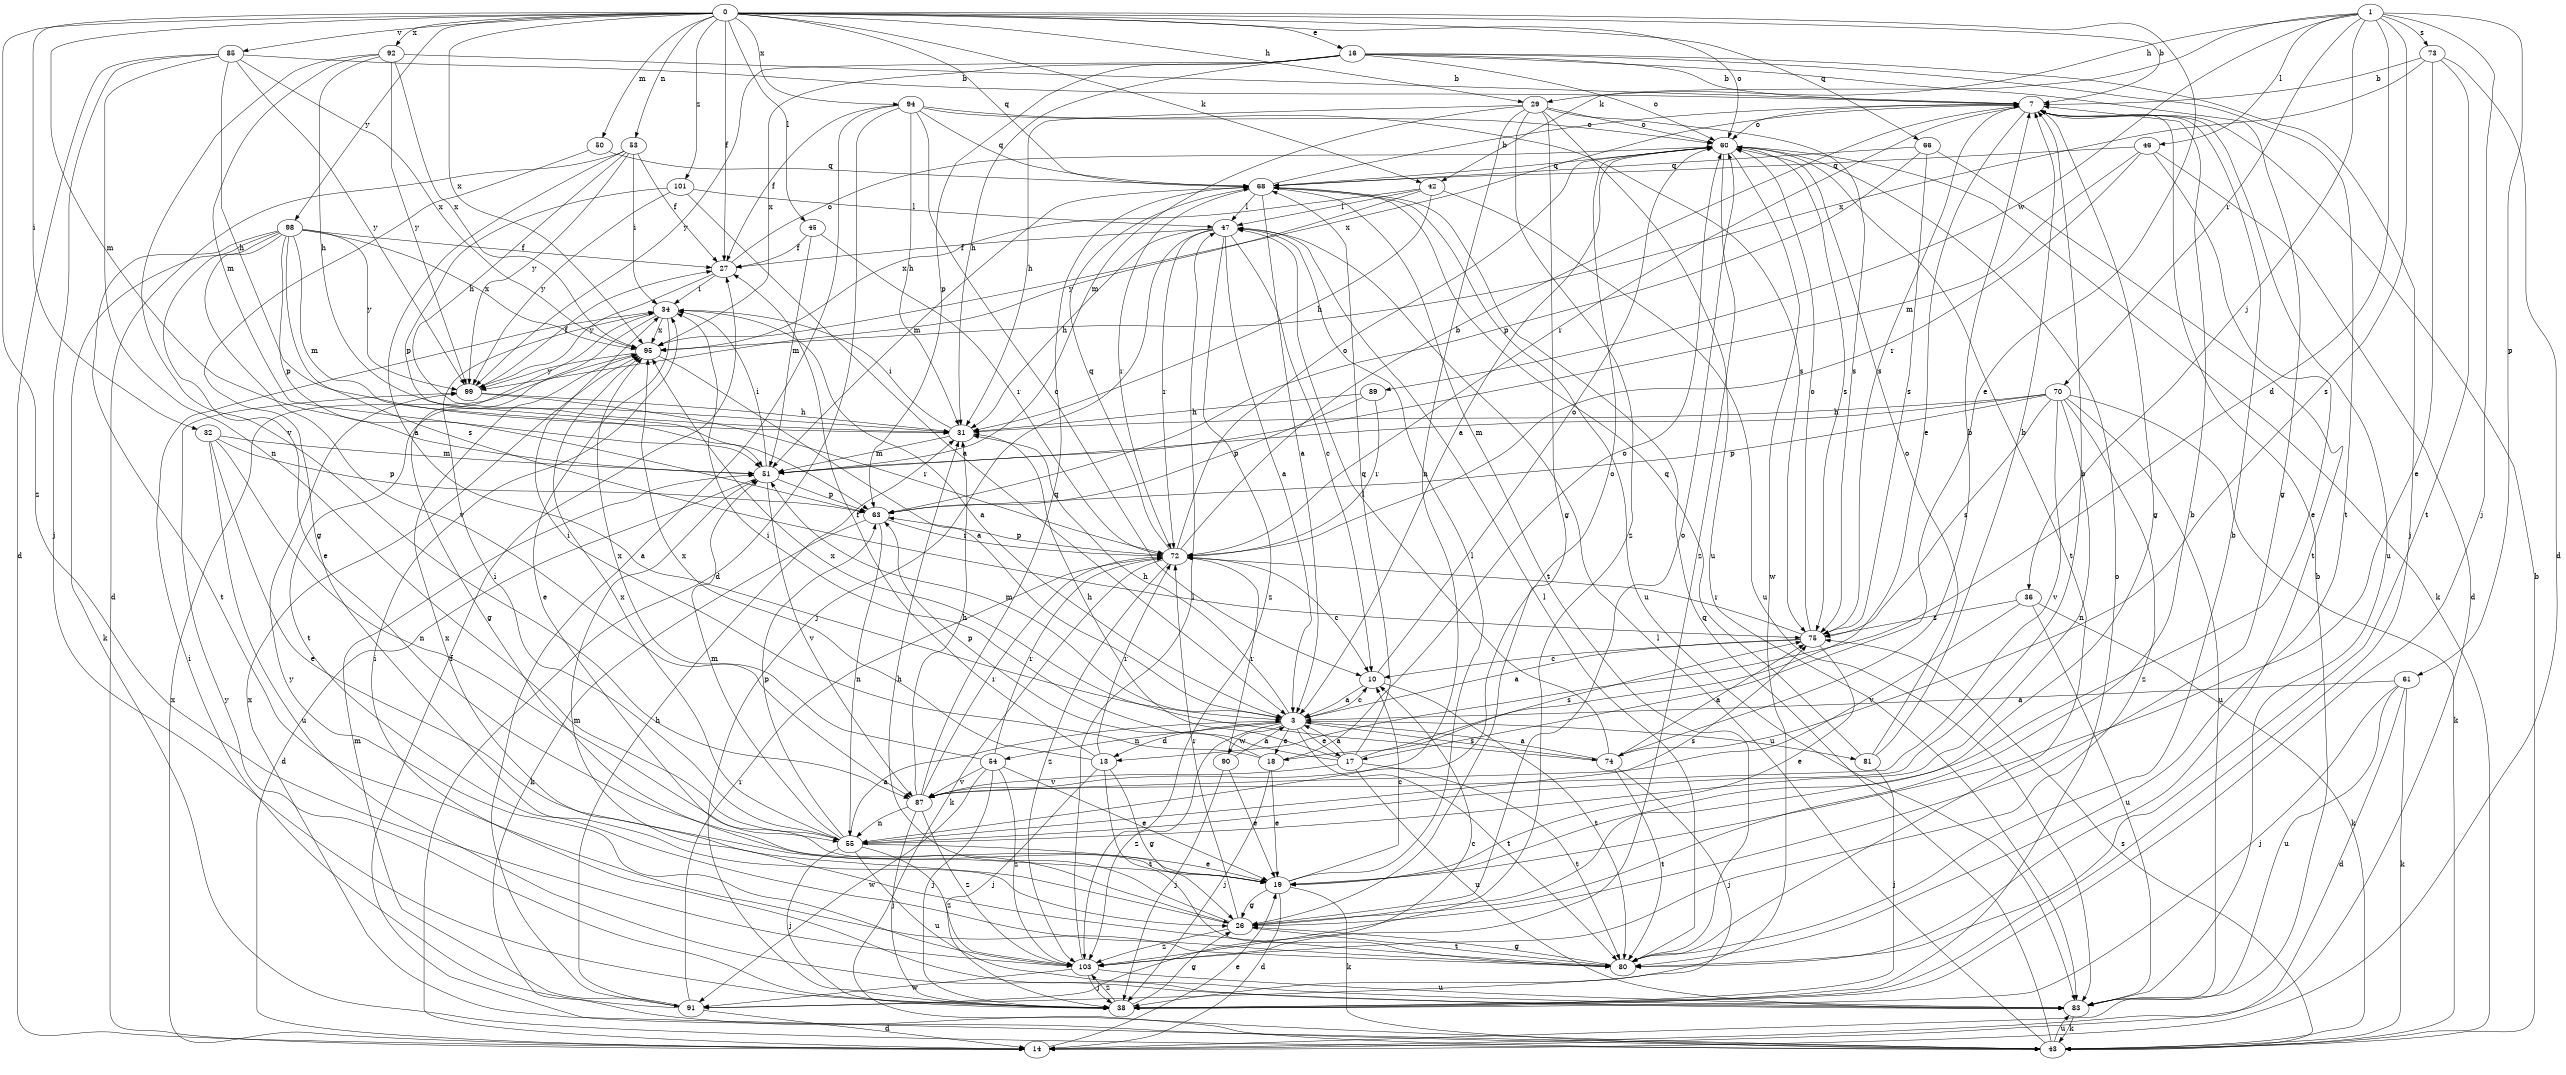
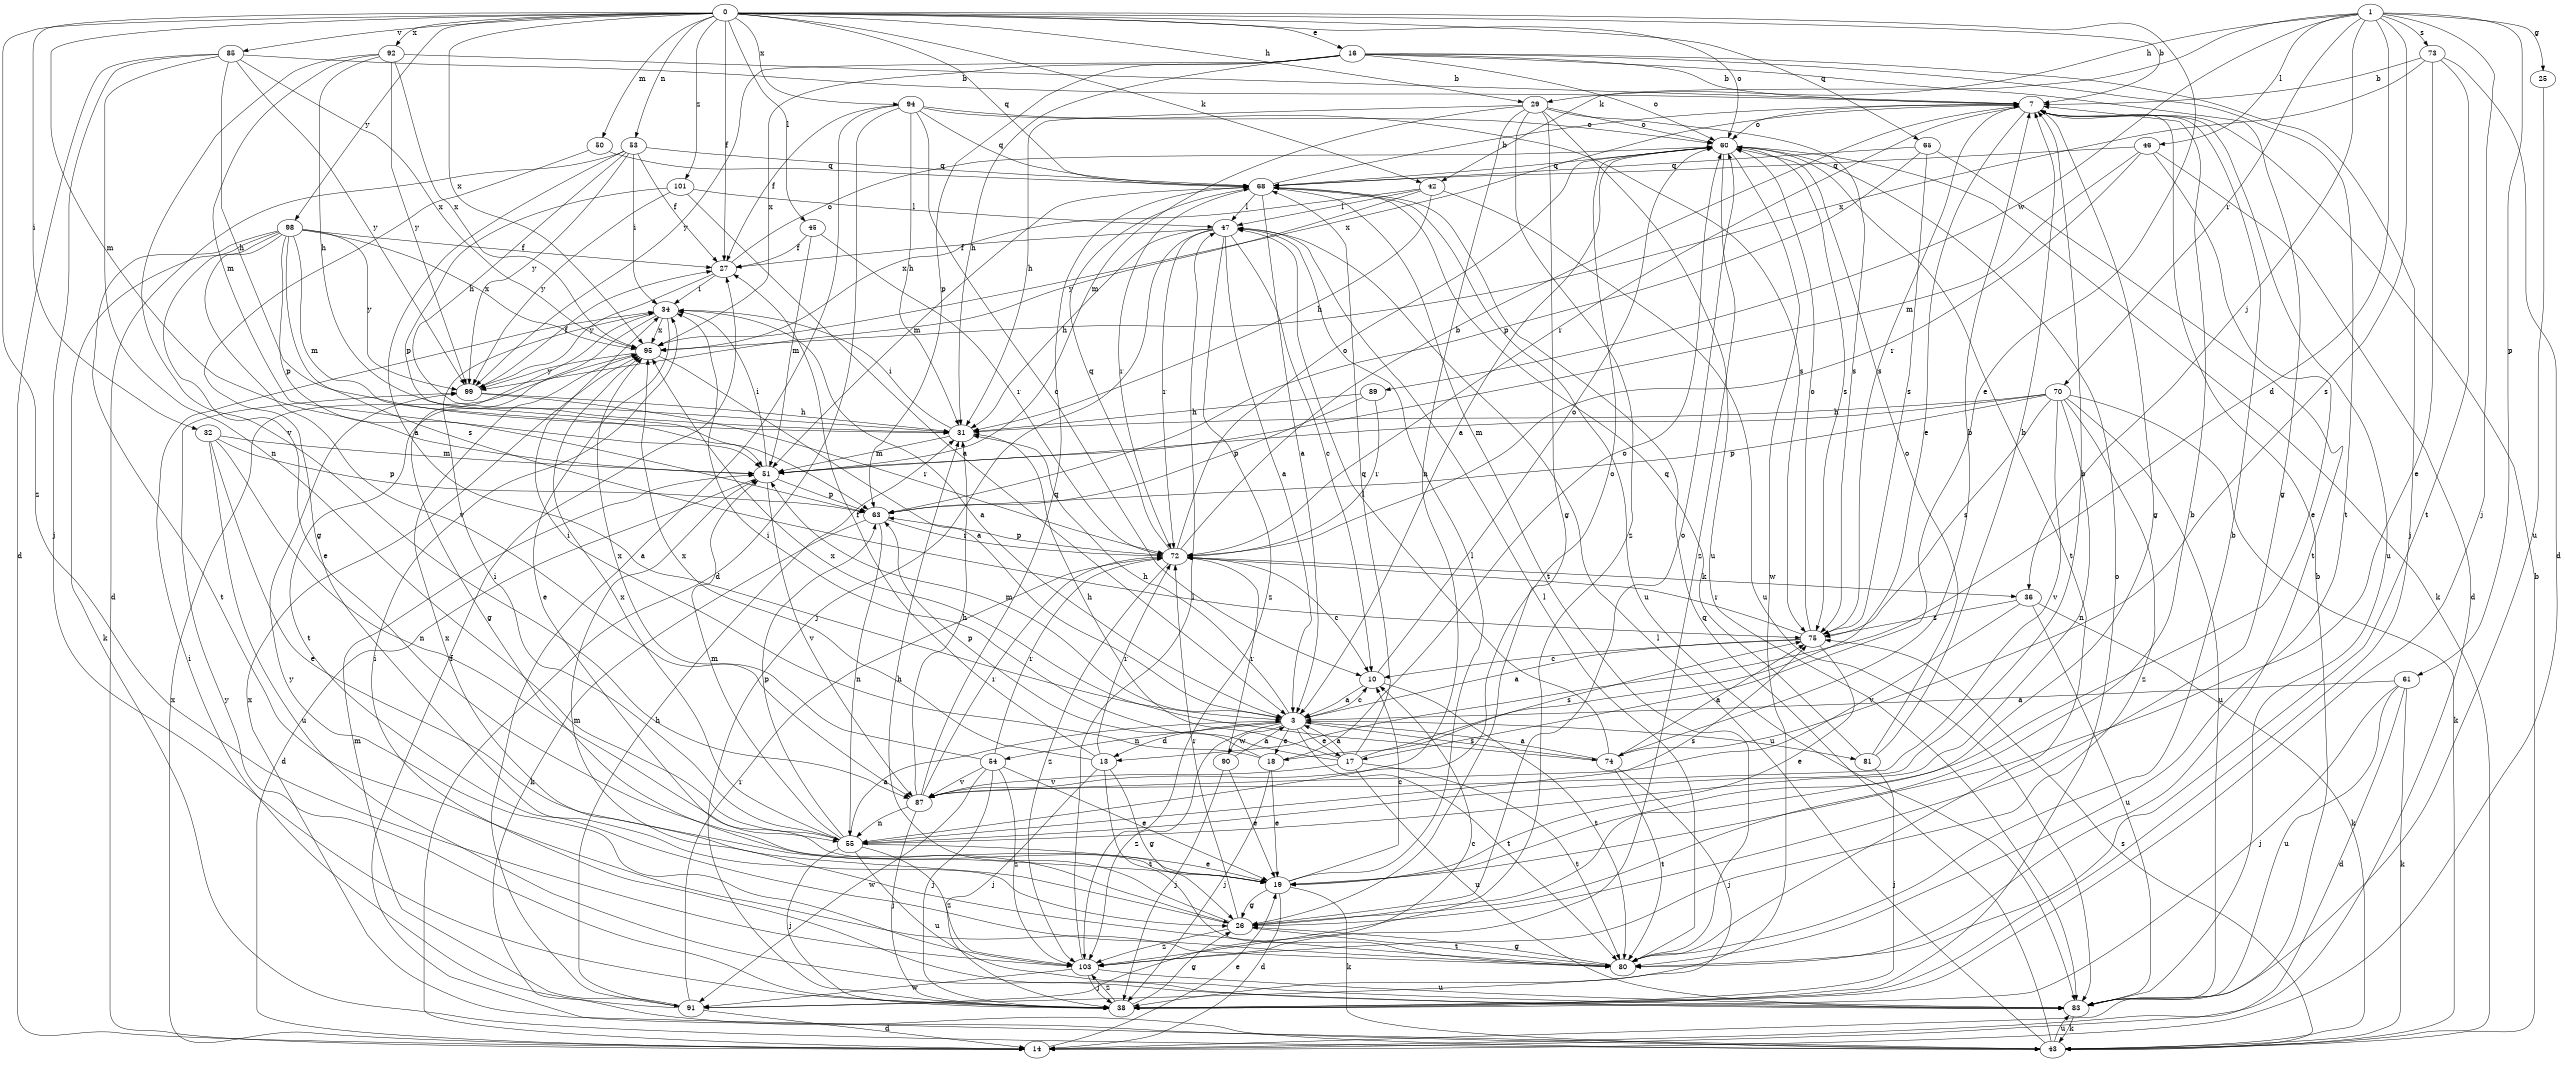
  strict digraph {
    0
    7
    16
    17
    n5 [label=27]
    29
    32
    42
    45
    50
    51
    53
    60
-   65 [label=66]
+   65
    68
    85
    92
    94
    95
    98
    101
    103
    18
    26
    72
    75
    83
    38
    31
    80
    63
    99
    3
    34
    87
    55
    19
    47
    14
    43
    91
    10
    1
    13
+   25
    36
    46
    61
    70
    73
    74
    89
    54
    81
    90
    0 -> 7 [label=b]
    0 -> 16 [label=e]
    0 -> 17 [label=e]
    0 -> n5 [label=f]
    0 -> 29 [label=h]
    0 -> 32 [label=i]
    0 -> 42 [label=k]
    0 -> 45 [label=l]
    0 -> 50 [label=m]
    0 -> 51 [label=m]
    0 -> 53 [label=n]
    0 -> 60 [label=o]
    0 -> 65 [label=q]
    0 -> 68 [label=q]
    0 -> 85 [label=v]
    0 -> 92 [label=x]
    0 -> 94 [label=x]
    0 -> 95 [label=x]
    0 -> 98 [label=y]
    0 -> 101 [label=z]
    0 -> 103 [label=z]
    7 -> 60 [label=o]
    7 -> 95 [label=x]
    7 -> 18 [label=e]
    7 -> 26 [label=g]
    7 -> 72 [label=r]
    7 -> 75 [label=s]
    7 -> 83 [label=u]
    16 -> 7 [label=b]
    16 -> 60 [label=o]
    16 -> 95 [label=x]
    16 -> 26 [label=g]
    16 -> 38 [label=j]
    16 -> 31 [label=h]
    16 -> 80 [label=t]
    16 -> 63 [label=p]
    16 -> 99 [label=y]
    17 -> 68 [label=q]
    17 -> 75 [label=s]
    17 -> 83 [label=u]
    17 -> 31 [label=h]
    17 -> 80 [label=t]
    17 -> 3 [label=a]
    17 -> 34 [label=i]
    17 -> 87 [label=v]
    n5 -> 60 [label=o]
    n5 -> 99 [label=y]
    n5 -> 34 [label=i]
    29 -> 51 [label=m]
    29 -> 60 [label=o]
    29 -> 103 [label=z]
    29 -> 26 [label=g]
    29 -> 75 [label=s]
    29 -> 83 [label=u]
    29 -> 31 [label=h]
    29 -> 55 [label=n]
    32 -> 51 [label=m]
    32 -> 83 [label=u]
    32 -> 63 [label=p]
    32 -> 55 [label=n]
    32 -> 19 [label=e]
    42 -> 95 [label=x]
    42 -> 83 [label=u]
    42 -> 31 [label=h]
    42 -> 99 [label=y]
    42 -> 47 [label=l]
    45 -> n5 [label=f]
    45 -> 51 [label=m]
    45 -> 72 [label=r]
    50 -> 68 [label=q]
    50 -> 26 [label=g]
    51 -> 63 [label=p]
    51 -> 34 [label=i]
    51 -> 87 [label=v]
    51 -> 14 [label=d]
    53 -> n5 [label=f]
+   53 -> 68 [label=q]
    53 -> 31 [label=h]
    53 -> 99 [label=y]
    53 -> 3 [label=a]
    53 -> 34 [label=i]
    53 -> 14 [label=d]
    60 -> 68 [label=q]
    60 -> 103 [label=z]
    60 -> 75 [label=s]
    60 -> 80 [label=t]
    60 -> 3 [label=a]
    60 -> 43 [label=k]
    60 -> 91 [label=w]
    65 -> 68 [label=q]
    65 -> 75 [label=s]
    65 -> 80 [label=t]
    65 -> 63 [label=p]
    68 -> 7 [label=b]
    68 -> 51 [label=m]
    68 -> 72 [label=r]
    68 -> 83 [label=u]
    68 -> 80 [label=t]
    68 -> 3 [label=a]
    68 -> 47 [label=l]
    85 -> 7 [label=b]
    85 -> 95 [label=x]
    85 -> 38 [label=j]
    85 -> 31 [label=h]
    85 -> 99 [label=y]
    85 -> 55 [label=n]
    85 -> 14 [label=d]
    92 -> 7 [label=b]
    92 -> 51 [label=m]
    92 -> 95 [label=x]
    92 -> 31 [label=h]
    92 -> 99 [label=y]
    92 -> 87 [label=v]
    94 -> n5 [label=f]
    94 -> 60 [label=o]
    94 -> 68 [label=q]
    94 -> 75 [label=s]
    94 -> 31 [label=h]
    94 -> 14 [label=d]
    94 -> 91 [label=a]
    94 -> 10 [label=c]
    95 -> 99 [label=y]
    95 -> 3 [label=a]
    98 -> n5 [label=f]
    98 -> 51 [label=m]
    98 -> 95 [label=x]
    98 -> 75 [label=s]
    98 -> 80 [label=t]
    98 -> 63 [label=p]
    98 -> 99 [label=y]
    98 -> 87 [label=v]
    98 -> 19 [label=e]
    98 -> 43 [label=k]
    101 -> 63 [label=p]
    101 -> 99 [label=y]
    101 -> 3 [label=a]
    101 -> 47 [label=l]
    103 -> 83 [label=u]
    103 -> 38 [label=j]
    103 -> 99 [label=y]
    103 -> 47 [label=l]
    103 -> 91 [label=w]
    18 -> 60 [label=o]
    18 -> 38 [label=j]
    18 -> 63 [label=p]
    18 -> 34 [label=i]
    18 -> 19 [label=e]
    26 -> 7 [label=b]
    26 -> 60 [label=o]
    26 -> 95 [label=x]
    26 -> 103 [label=z]
    26 -> 72 [label=r]
    26 -> 31 [label=h]
    26 -> 80 [label=t]
    72 -> 7 [label=b]
    72 -> 60 [label=o]
    72 -> 68 [label=q]
    72 -> 103 [label=z]
    72 -> 63 [label=p]
-   72 -> 43 [label=k]
+   72 -> 36 [label=k]
    72 -> 10 [label=c]
    75 -> 60 [label=o]
    75 -> 72 [label=r]
    75 -> 3 [label=a]
    75 -> 19 [label=e]
    75 -> 10 [label=c]
    83 -> 34 [label=i]
    83 -> 43 [label=k]
    38 -> 60 [label=o]
    38 -> 103 [label=z]
    38 -> 26 [label=g]
    38 -> 99 [label=y]
    31 -> 51 [label=m]
    31 -> 34 [label=i]
    80 -> 7 [label=b]
    80 -> 51 [label=m]
    80 -> 26 [label=g]
    80 -> 47 [label=l]
    63 -> 72 [label=r]
    63 -> 55 [label=n]
    63 -> 43 [label=k]
    99 -> n5 [label=f]
    99 -> 72 [label=r]
    99 -> 31 [label=h]
    3 -> 17 [label=e]
    3 -> 51 [label=m]
    3 -> 103 [label=z]
    3 -> 18 [label=e]
    3 -> 31 [label=h]
    3 -> 80 [label=t]
    3 -> 10 [label=c]
    3 -> 13 [label=d]
    3 -> 74 [label=s]
    3 -> 54 [label=n]
    3 -> 81 [label=u]
    3 -> 90 [label=w]
    34 -> 95 [label=x]
    34 -> 26 [label=g]
    34 -> 80 [label=t]
    34 -> 3 [label=a]
    34 -> 19 [label=e]
    87 -> 60 [label=o]
    87 -> 68 [label=q]
-   87 -> 103 [label=z]
    87 -> 72 [label=r]
    87 -> 38 [label=j]
    87 -> 31 [label=h]
    87 -> 55 [label=n]
    55 -> 7 [label=b]
    55 -> 51 [label=m]
    55 -> 95 [label=x]
    55 -> 103 [label=z]
    55 -> 75 [label=s]
    55 -> 83 [label=u]
    55 -> 38 [label=j]
    55 -> 63 [label=p]
    55 -> 3 [label=a]
    55 -> 34 [label=i]
    55 -> 19 [label=e]
    19 -> 26 [label=g]
    19 -> 47 [label=l]
    19 -> 14 [label=d]
    19 -> 43 [label=k]
    19 -> 10 [label=c]
    47 -> n5 [label=f]
    47 -> 103 [label=z]
    47 -> 72 [label=r]
    47 -> 38 [label=j]
    47 -> 31 [label=h]
    47 -> 3 [label=a]
    47 -> 10 [label=c]
    14 -> 7 [label=b]
    14 -> 95 [label=x]
    14 -> 19 [label=e]
    43 -> 7 [label=b]
    43 -> n5 [label=f]
    43 -> 68 [label=q]
    43 -> 95 [label=x]
    43 -> 75 [label=s]
    43 -> 83 [label=u]
    43 -> 47 [label=l]
    91 -> 51 [label=m]
    91 -> 72 [label=r]
    91 -> 31 [label=h]
    91 -> 34 [label=i]
    91 -> 14 [label=d]
    91 -> 10 [label=c]
    10 -> 60 [label=o]
    10 -> 80 [label=t]
    10 -> 3 [label=a]
    1 -> 29 [label=h]
    1 -> 42 [label=k]
    1 -> 38 [label=j]
    1 -> 13 [label=d]
+   1 -> 25 [label=g]
    1 -> 36 [label=j]
    1 -> 46 [label=l]
    1 -> 61 [label=p]
    1 -> 70 [label=r]
    1 -> 73 [label=s]
    1 -> 74 [label=s]
    1 -> 89 [label=w]
    13 -> n5 [label=f]
    13 -> 95 [label=x]
    13 -> 26 [label=g]
    13 -> 72 [label=r]
    13 -> 38 [label=j]
    13 -> 80 [label=t]
+   25 -> 83 [label=u]
    36 -> 75 [label=s]
    36 -> 83 [label=u]
    36 -> 87 [label=v]
    36 -> 43 [label=k]
    46 -> 51 [label=m]
    46 -> 68 [label=q]
    46 -> 72 [label=r]
    46 -> 19 [label=e]
    46 -> 14 [label=d]
    61 -> 83 [label=u]
    61 -> 38 [label=j]
    61 -> 3 [label=a]
    61 -> 14 [label=d]
    61 -> 43 [label=k]
    70 -> 51 [label=m]
    70 -> 103 [label=z]
    70 -> 75 [label=s]
    70 -> 83 [label=u]
    70 -> 31 [label=h]
    70 -> 63 [label=p]
    70 -> 87 [label=v]
    70 -> 55 [label=n]
    70 -> 43 [label=k]
    73 -> 7 [label=b]
    73 -> 95 [label=x]
    73 -> 80 [label=t]
    73 -> 19 [label=e]
    73 -> 14 [label=d]
    74 -> 7 [label=b]
    74 -> 95 [label=x]
    74 -> 75 [label=a]
    74 -> 38 [label=j]
    74 -> 80 [label=t]
    74 -> 3 [label=a]
    74 -> 47 [label=l]
    89 -> 72 [label=r]
    89 -> 31 [label=h]
    89 -> 63 [label=p]
    54 -> 95 [label=x]
    54 -> 103 [label=z]
    54 -> 72 [label=r]
    54 -> 38 [label=j]
    54 -> 87 [label=v]
    54 -> 19 [label=e]
    54 -> 91 [label=w]
    81 -> 7 [label=b]
    81 -> 60 [label=o]
    81 -> 68 [label=q]
    81 -> 38 [label=j]
    90 -> 72 [label=r]
    90 -> 38 [label=j]
    90 -> 3 [label=a]
    90 -> 19 [label=e]
  }
